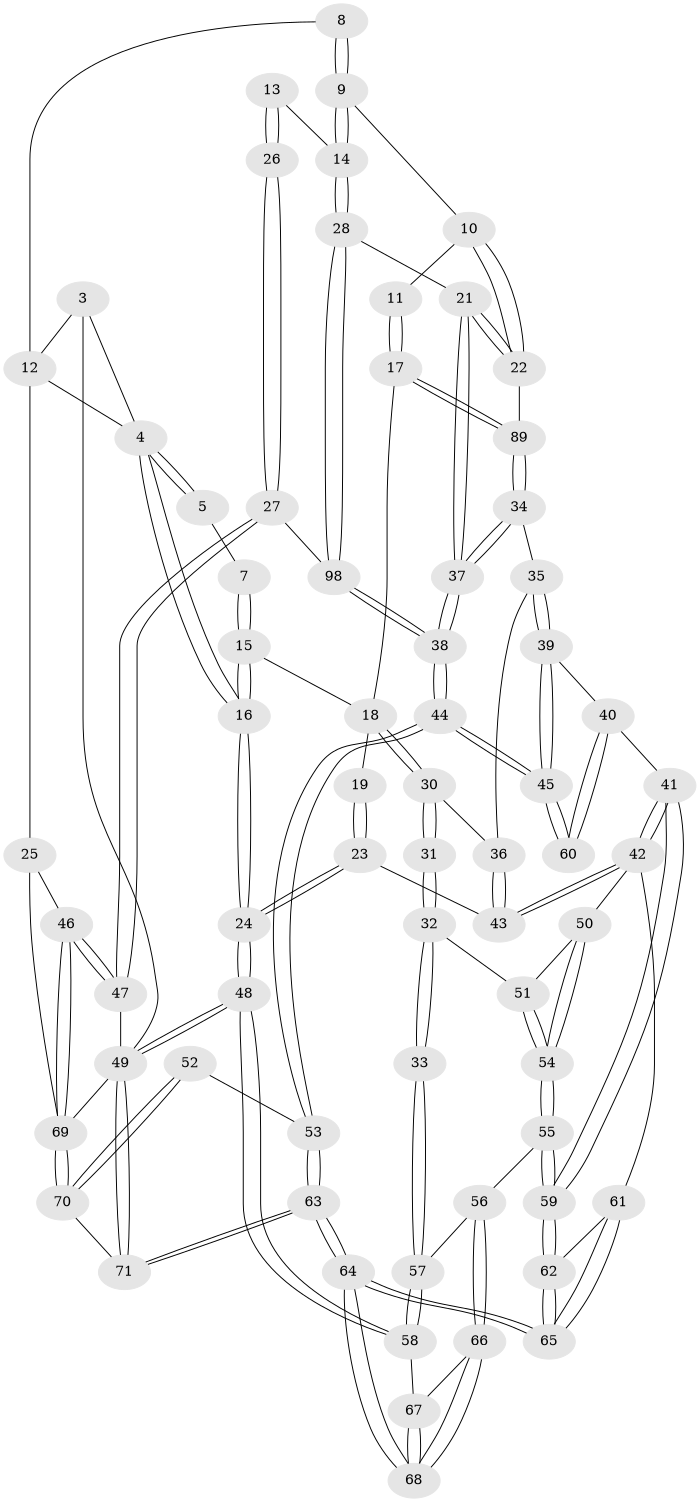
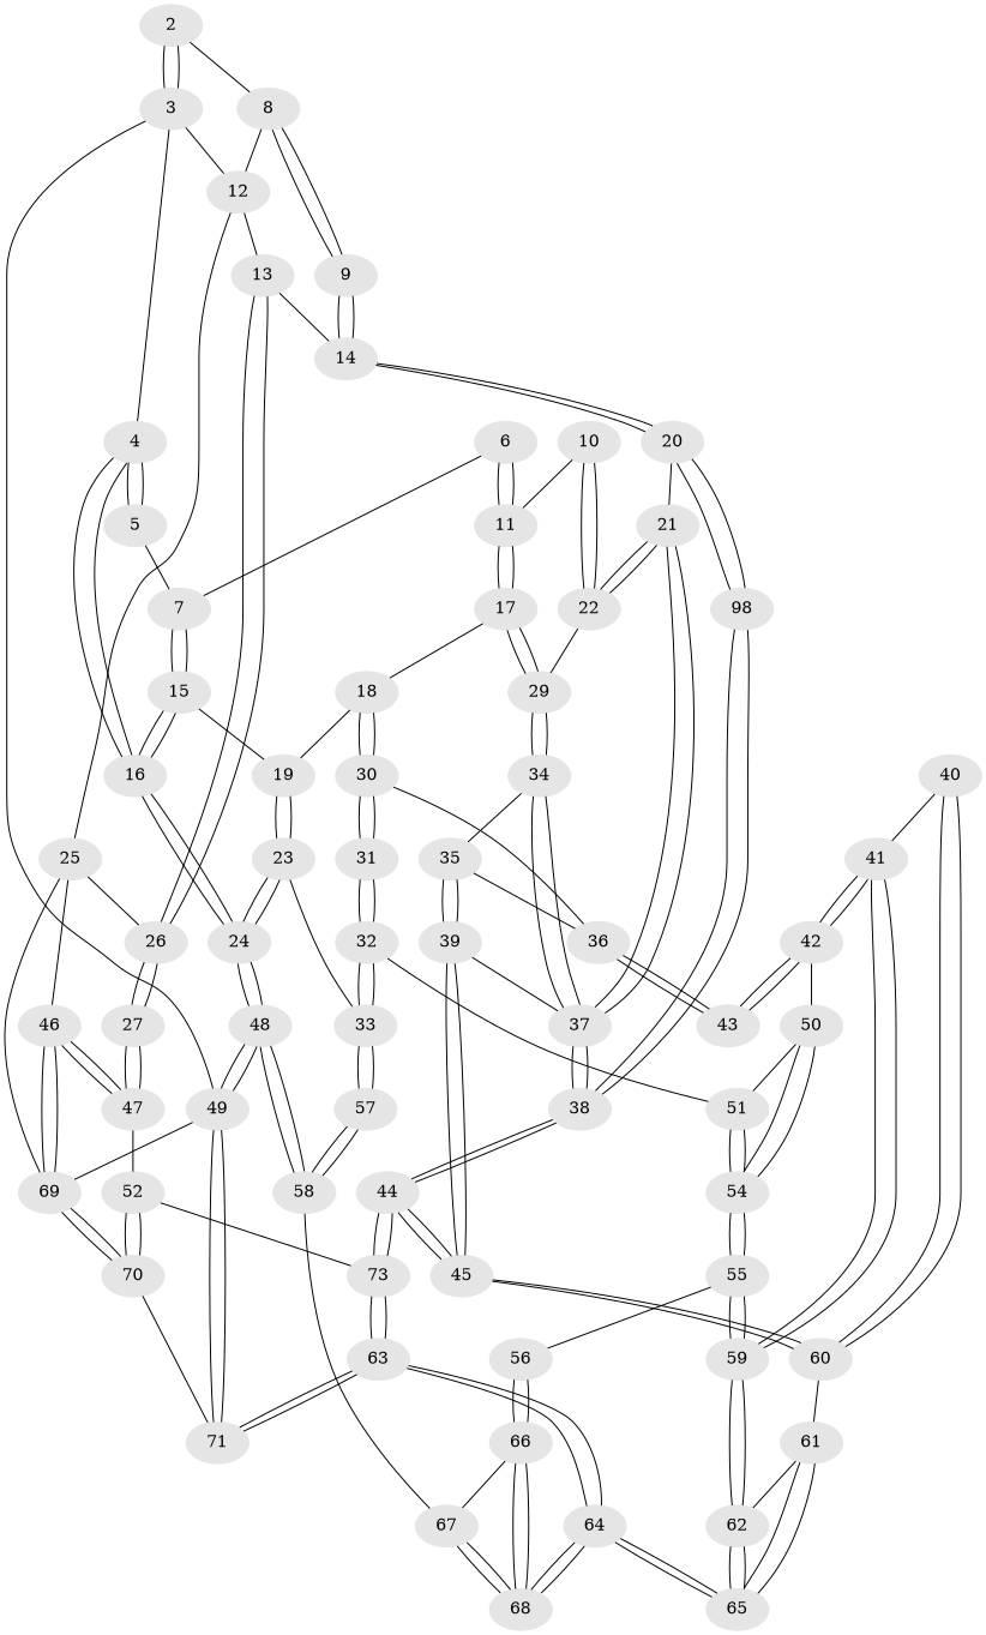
  graph {
    node [color=gray90 style=filled]
+   2
    3
    8
+   6
    7
    11
    4
    12
    49
    9
    5
    16
    13
    25
    69
    71
    24
    15
    17
    19
    10
    14
    22
-   20 [label=28]
-   29 [label=89]
+   20
+   29
    18
    26
    46
    27
    21
    n31 [label=98]
    23
    48
    30
    34
    31
    36
    33
    37
    38
    57
    58
    47
    70
    52
    44
    35
    32
    43
    51
    54
    39
    40
    45
-   53
+   53 [label=73]
    41
    60
    42
    59
    61
    50
    62
    63
    67
    55
    64
    56
    66
    68
    65
+   2 -- 3
+   2 -- 3
+   2 -- 8
    3 -- 4
    3 -- 12
    3 -- 49
    8 -- 12
    8 -- 9
    8 -- 9
+   6 -- 7
+   6 -- 11
+   6 -- 11
    7 -- 15
    7 -- 15
    11 -- 17
    11 -- 17
    4 -- 5
    4 -- 5
    4 -- 16
    4 -- 16
-   12 -- 4
+   12 -- 13
    12 -- 25
    49 -- 69
    49 -- 71
    49 -- 71
-   9 -- 10
    9 -- 14
    9 -- 14
    5 -- 7
    16 -- 24
    16 -- 24
    13 -- 14
    13 -- 26
    13 -- 26
    25 -- 69
+   25 -- 26
    25 -- 46
    69 -- 70
    69 -- 70
    24 -- 48
    24 -- 48
    15 -- 16
    15 -- 16
-   15 -- 18
+   15 -- 19
    17 -- 29
    17 -- 29
    17 -- 18
    19 -- 23
    19 -- 23
    10 -- 11
    10 -- 22
    10 -- 22
    14 -- 20
    14 -- 20
    22 -- 29
    20 -- 21
    20 -- n31
    20 -- n31
    29 -- 34
    29 -- 34
    18 -- 19
    18 -- 30
    18 -- 30
    26 -- 27
    26 -- 27
    46 -- 69
    46 -- 69
    46 -- 47
    46 -- 47
-   27 -- n31
    27 -- 47
    27 -- 47
    21 -- 22
    21 -- 22
    21 -- 37
    21 -- 37
    n31 -- 38
    n31 -- 38
    23 -- 24
    23 -- 24
-   23 -- 43
+   23 -- 33
    48 -- 49
    48 -- 49
    48 -- 58
    48 -- 58
    30 -- 31
    30 -- 31
    30 -- 36
    34 -- 37
    34 -- 37
    34 -- 35
    31 -- 32
    31 -- 32
    36 -- 43
    36 -- 43
    33 -- 57
    33 -- 57
    37 -- 38
    37 -- 38
    38 -- 44
    38 -- 44
    57 -- 58
    57 -- 58
    58 -- 67
-   47 -- 49
+   47 -- 52
    70 -- 71
    52 -- 70
    52 -- 70
    52 -- 53
    44 -- 45
    44 -- 45
    44 -- 53
    44 -- 53
    35 -- 36
    35 -- 39
    35 -- 39
    32 -- 33
    32 -- 33
    32 -- 51
    51 -- 54
    51 -- 54
    54 -- 55
    54 -- 55
-   39 -- 40
+   39 -- 37
    39 -- 45
    39 -- 45
    40 -- 41
    40 -- 60
    40 -- 60
    45 -- 60
    45 -- 60
    53 -- 63
    53 -- 63
    41 -- 42
    41 -- 42
    41 -- 59
    41 -- 59
-   42 -- 61
+   60 -- 61
    42 -- 43
    42 -- 43
    42 -- 50
    59 -- 62
    59 -- 62
    61 -- 62
    61 -- 65
    61 -- 65
    50 -- 51
    50 -- 54
    50 -- 54
    62 -- 65
    62 -- 65
    63 -- 71
    63 -- 71
    63 -- 64
    63 -- 64
    67 -- 68
    67 -- 68
    55 -- 59
    55 -- 59
    55 -- 56
    64 -- 68
    64 -- 68
    64 -- 65
    64 -- 65
-   56 -- 57
    56 -- 66
    56 -- 66
    66 -- 67
    66 -- 68
    66 -- 68
  }
